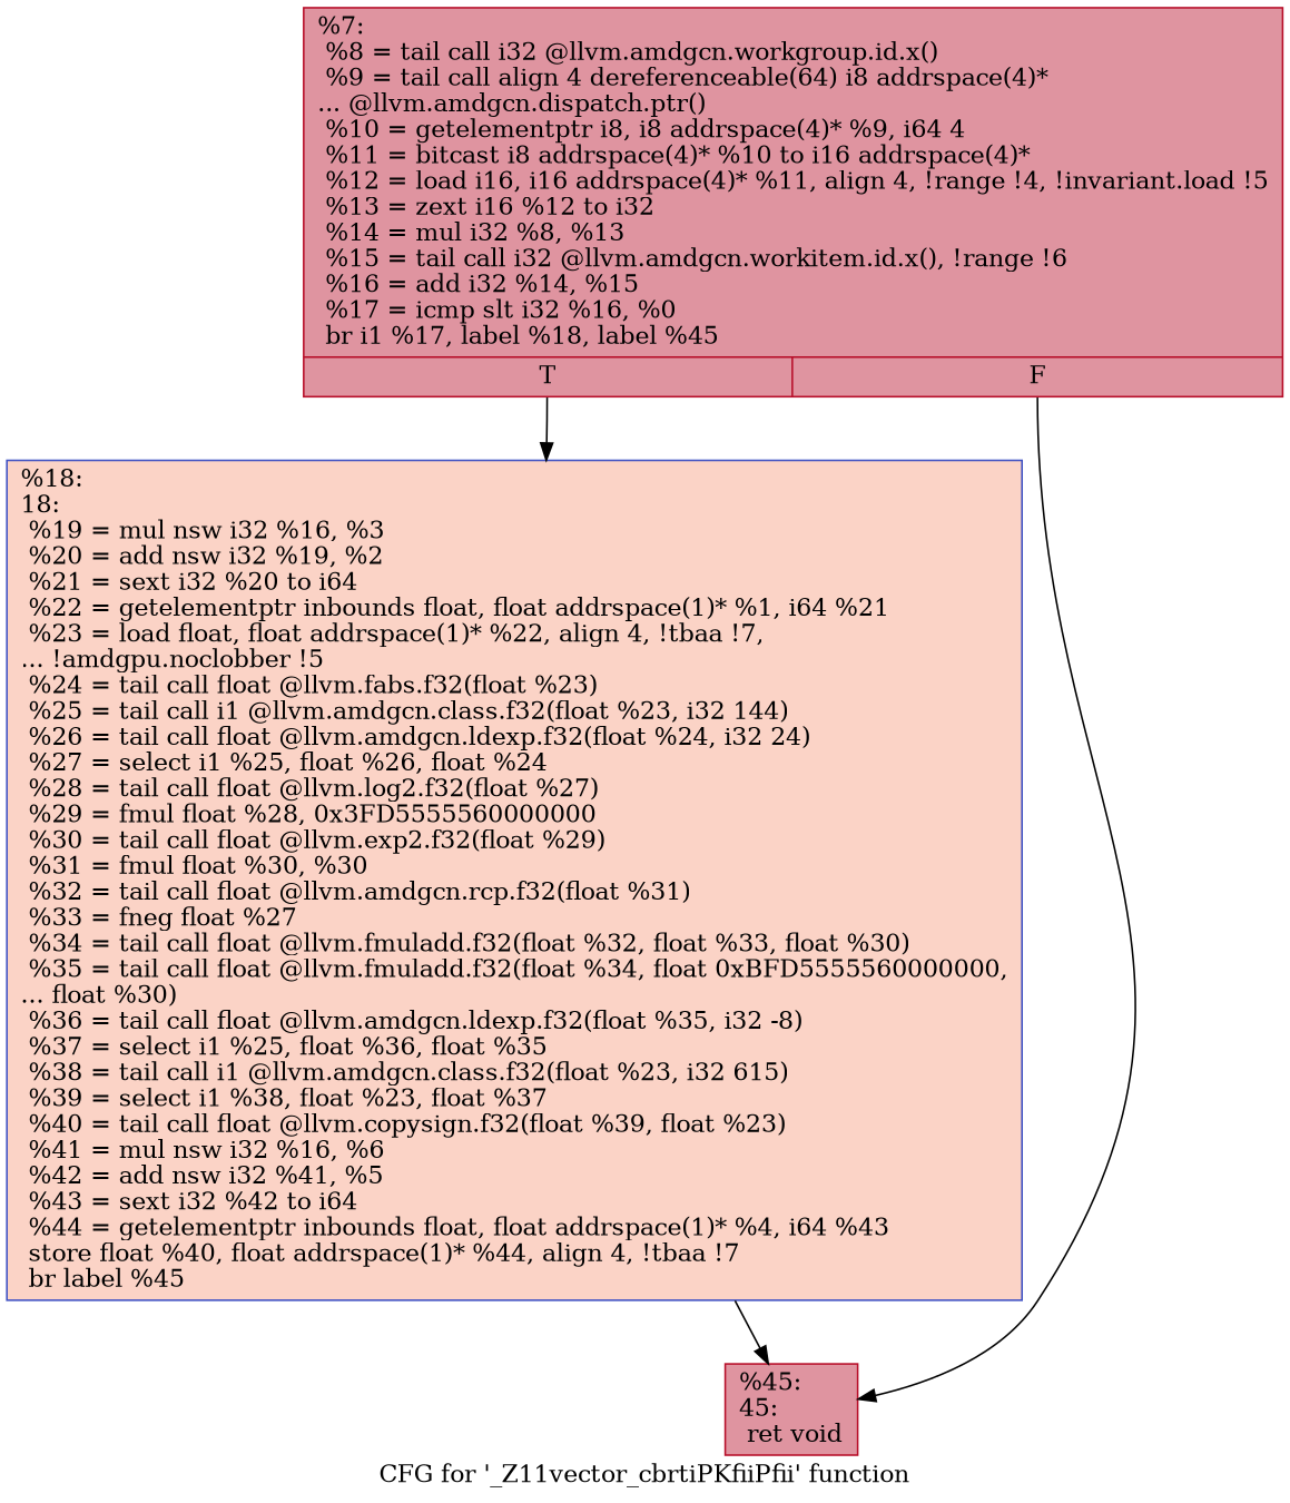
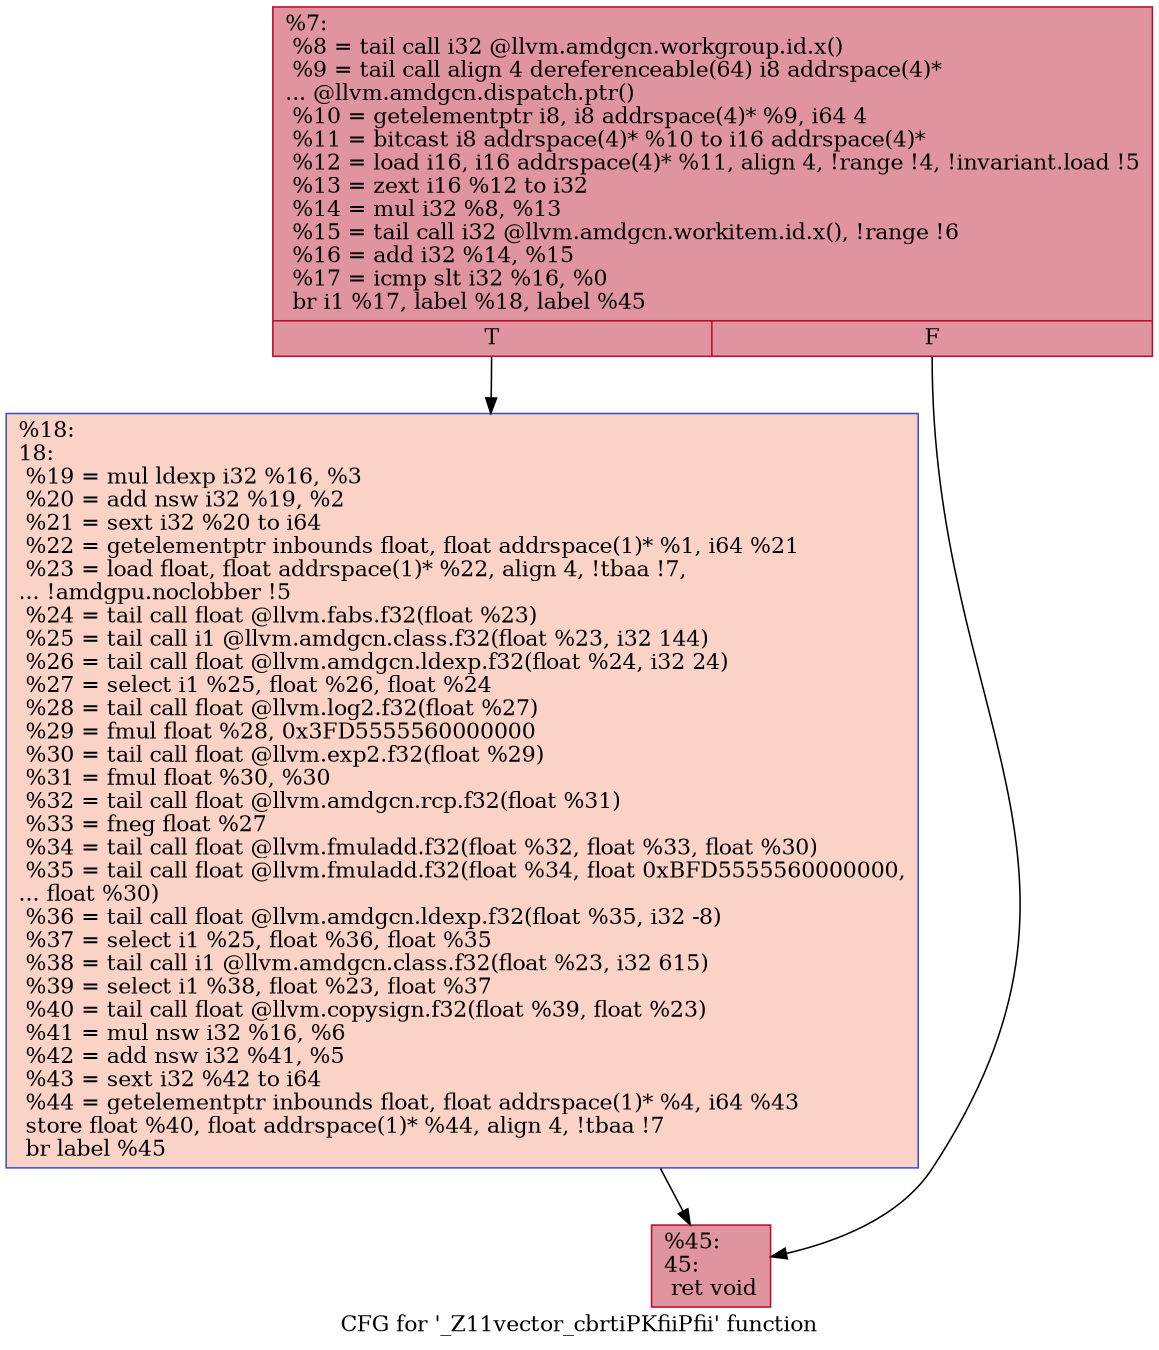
  digraph {
    label="CFG for '_Z11vector_cbrtiPKfiiPfii' function"
    node [color="#b70d28ff" fillcolor="#b70d2870" shape=record style=filled]
    n1 [label="{%7:\l  %8 = tail call i32 @llvm.amdgcn.workgroup.id.x()\l  %9 = tail call align 4 dereferenceable(64) i8 addrspace(4)*\l... @llvm.amdgcn.dispatch.ptr()\l  %10 = getelementptr i8, i8 addrspace(4)* %9, i64 4\l  %11 = bitcast i8 addrspace(4)* %10 to i16 addrspace(4)*\l  %12 = load i16, i16 addrspace(4)* %11, align 4, !range !4, !invariant.load !5\l  %13 = zext i16 %12 to i32\l  %14 = mul i32 %8, %13\l  %15 = tail call i32 @llvm.amdgcn.workitem.id.x(), !range !6\l  %16 = add i32 %14, %15\l  %17 = icmp slt i32 %16, %0\l  br i1 %17, label %18, label %45\l|{<s0>T|<s1>F}}"]
-   n2 [color="#3d50c3ff" fillcolor="#f59c7d70" label="{%18:\l18:                                               \l  %19 = mul nsw i32 %16, %3\l  %20 = add nsw i32 %19, %2\l  %21 = sext i32 %20 to i64\l  %22 = getelementptr inbounds float, float addrspace(1)* %1, i64 %21\l  %23 = load float, float addrspace(1)* %22, align 4, !tbaa !7,\l... !amdgpu.noclobber !5\l  %24 = tail call float @llvm.fabs.f32(float %23)\l  %25 = tail call i1 @llvm.amdgcn.class.f32(float %23, i32 144)\l  %26 = tail call float @llvm.amdgcn.ldexp.f32(float %24, i32 24)\l  %27 = select i1 %25, float %26, float %24\l  %28 = tail call float @llvm.log2.f32(float %27)\l  %29 = fmul float %28, 0x3FD5555560000000\l  %30 = tail call float @llvm.exp2.f32(float %29)\l  %31 = fmul float %30, %30\l  %32 = tail call float @llvm.amdgcn.rcp.f32(float %31)\l  %33 = fneg float %27\l  %34 = tail call float @llvm.fmuladd.f32(float %32, float %33, float %30)\l  %35 = tail call float @llvm.fmuladd.f32(float %34, float 0xBFD5555560000000,\l... float %30)\l  %36 = tail call float @llvm.amdgcn.ldexp.f32(float %35, i32 -8)\l  %37 = select i1 %25, float %36, float %35\l  %38 = tail call i1 @llvm.amdgcn.class.f32(float %23, i32 615)\l  %39 = select i1 %38, float %23, float %37\l  %40 = tail call float @llvm.copysign.f32(float %39, float %23)\l  %41 = mul nsw i32 %16, %6\l  %42 = add nsw i32 %41, %5\l  %43 = sext i32 %42 to i64\l  %44 = getelementptr inbounds float, float addrspace(1)* %4, i64 %43\l  store float %40, float addrspace(1)* %44, align 4, !tbaa !7\l  br label %45\l}"]
+   n2 [color="#3d50c3ff" fillcolor="#f59c7d70" label="{%18:\l18:                                               \l  %19 = mul ldexp i32 %16, %3\l  %20 = add nsw i32 %19, %2\l  %21 = sext i32 %20 to i64\l  %22 = getelementptr inbounds float, float addrspace(1)* %1, i64 %21\l  %23 = load float, float addrspace(1)* %22, align 4, !tbaa !7,\l... !amdgpu.noclobber !5\l  %24 = tail call float @llvm.fabs.f32(float %23)\l  %25 = tail call i1 @llvm.amdgcn.class.f32(float %23, i32 144)\l  %26 = tail call float @llvm.amdgcn.ldexp.f32(float %24, i32 24)\l  %27 = select i1 %25, float %26, float %24\l  %28 = tail call float @llvm.log2.f32(float %27)\l  %29 = fmul float %28, 0x3FD5555560000000\l  %30 = tail call float @llvm.exp2.f32(float %29)\l  %31 = fmul float %30, %30\l  %32 = tail call float @llvm.amdgcn.rcp.f32(float %31)\l  %33 = fneg float %27\l  %34 = tail call float @llvm.fmuladd.f32(float %32, float %33, float %30)\l  %35 = tail call float @llvm.fmuladd.f32(float %34, float 0xBFD5555560000000,\l... float %30)\l  %36 = tail call float @llvm.amdgcn.ldexp.f32(float %35, i32 -8)\l  %37 = select i1 %25, float %36, float %35\l  %38 = tail call i1 @llvm.amdgcn.class.f32(float %23, i32 615)\l  %39 = select i1 %38, float %23, float %37\l  %40 = tail call float @llvm.copysign.f32(float %39, float %23)\l  %41 = mul nsw i32 %16, %6\l  %42 = add nsw i32 %41, %5\l  %43 = sext i32 %42 to i64\l  %44 = getelementptr inbounds float, float addrspace(1)* %4, i64 %43\l  store float %40, float addrspace(1)* %44, align 4, !tbaa !7\l  br label %45\l}"]
    n3 [label="{%45:\l45:                                               \l  ret void\l}"]
    n1 -> n2 [tailport=s0]
    n1 -> n3 [tailport=s1]
    n2 -> n3
  }
